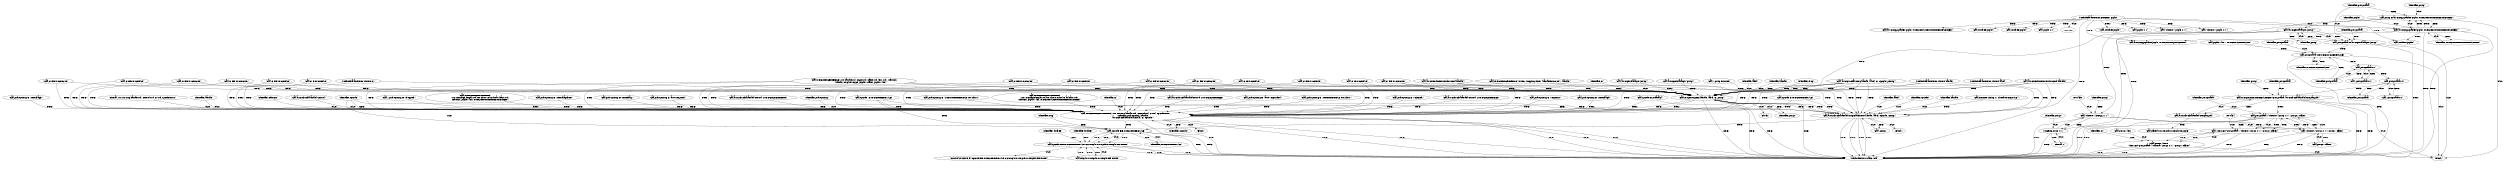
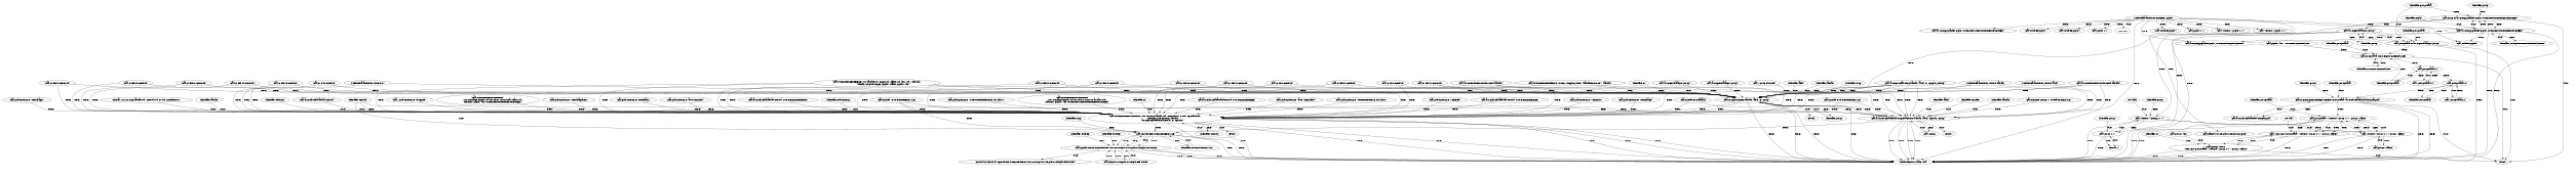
  digraph {
    n1 [label="(Call,p_rsp = avrc_copy_packet(p_pkt, AVRC_OP_UNIT_INFO_RSP_LEN))"]
    n2 [label="(Call,avrc_copy_packet(p_pkt, AVRC_OP_UNIT_INFO_RSP_LEN))"]
    n3 [label="(Call,avrc_get_data_ptr(p_rsp))"]
    n4 [label="(MethodReturn,static void)"]
    n5 [label="(Block,)"]
    n6 [label="(Call,avrc_copy_packet(p_pkt, AVRC_OP_REJ_MSG_LEN))"]
    n7 [label="(Call,osi_free(p_pkt))"]
    n8 [label="(Identifier,AVRC_OP_UNIT_INFO_RSP_LEN)"]
    n9 [label="(Call,p_rsp_data = avrc_get_data_ptr(p_rsp))"]
    n10 [label="(Call,(uint8_t*)(p_copy + 1))"]
-   n11 [label="(MsgReq,p_rsp + 1)"]
+   n11 [label="(Call,p_rsp + 1)"]
    n12 [label="(Call,AVCT_MsgReq(handle, label, cr, p_rsp))"]
    n13 [label="(Identifier,p_rsp)"]
    n14 [label="(MethodParameterIn,BT_HDR* p_pkt)"]
    n15 [label="(Call,osi_free(p_pkt))"]
    n16 [label="(Call,offset.browse.p_browse_pkt = p_pkt)"]
    n17 [label="(Call,p_pkt + 1)"]
    n18 [label="(Call,(uint8_t*)(p_pkt + 1))"]
    n19 [label="(Call,(uint8_t*)(p_pkt + 1))"]
    n20 [label="(Call,avrc_copy_packet(p_pkt, AVRC_OP_SUB_UNIT_INFO_RSP_LEN))"]
    n21 [label="(Call,osi_free(p_pkt))"]
    n22 [label="(Call,osi_free(p_pkt))"]
    n23 [label="(Call,p_pkt + 1)"]
    1000128
    n25 [label="(Call,p_rsp_data += AVRC_AVC_HDR_SIZE)"]
    n26 [label="(Call,(uint8_t*)(p_rsp + 1) - p_rsp->offset)"]
    n27 [label="(Literal,1)"]
    n28 [label="(Call,avrc_cb.ccb[handle].msg_cback.Run(handle, label, opcode, &msg))"]
    n29 [label="(Call,AVRC_TRACE_WARNING(\"%s %s msg handle:%d, control:%d, cr:%d, opcode:x%x\",\n                       __func__, p_drop_msg, handle,\n                       avrc_cb.ccb[handle].control, cr, opcode))"]
    n30 [label="(Block,)"]
    n31 [label="(Identifier,p_rsp)"]
    n32 [label="(Call,p_rsp_data++)"]
    n33 [label="(Identifier,AVRC_AVC_HDR_SIZE)"]
    n34 [label="(Call,p_rsp_data++)"]
    n35 [label="(Call,*p_rsp_data++)"]
    n36 [label="(Identifier,p_rsp_data)"]
    n37 [label="(Call,AVRC_CO_ID_TO_BE_STREAM(p_rsp_data, avrc_cb.ccb[handle].company_id))"]
    n38 [label="(Identifier,p_rsp_data)"]
    n39 [label="(Call,*p_rsp_data++)"]
    n40 [label="(Call,p_rsp_data - (uint8_t*)(p_rsp + 1) - p_rsp->offset)"]
    n41 [label="(Call,avrc_cb.ccb[handle].company_id)"]
    n42 [label="(Call,(uint16_t)(p_rsp_data - (uint8_t*)(p_rsp + 1) - p_rsp->offset))"]
    n43 [label="(Call,p_rsp->len =\n (uint16_t)(p_rsp_data - (uint8_t*)(p_rsp + 1) - p_rsp->offset))"]
    n44 [label="(Call,p_rsp->offset)"]
    n45 [label="(Call,opcode == AVRC_OP_BROWSE)"]
    n46 [label="(Call,&msg)"]
    n47 [label="(Block,)"]
    n48 [label="(Identifier,opcode)"]
    n49 [label="(Block,)"]
    n50 [label="(Call,opcode == AVRC_OP_BROWSE && msg.browse.p_browse_pkt == NULL)"]
    n51 [label="(Identifier,AVRC_OP_BROWSE)"]
    n52 [label="(ControlStructure,if (opcode == AVRC_OP_BROWSE && msg.browse.p_browse_pkt == NULL))"]
    n53 [label="(Call,msg.browse.p_browse_pkt == NULL)"]
    n54 [label="(Identifier,p_rsp)"]
    n55 [label="(MethodParameterIn,uint8_t handle)"]
    n56 [label="(Call,AVRC_TRACE_WARNING(\n                \"%s: message length %d too short: must be at least %d\",\n                __func__, p_pkt->len, AVRC_OP_SUB_UNIT_INFO_RSP_LEN))"]
    n57 [label="(Identifier,p_rsp_data)"]
    n58 [label="(Identifier,label)"]
    n59 [label="(Identifier,cr)"]
    n60 [label="(Call,avrc_cb.ccb[handle].control & AVRC_CT_TARGET)"]
    n61 [label="(Call,cr = AVCT_RSP)"]
    n62 [label="(Identifier,p_rsp)"]
    n63 [label="(Call,p_drop_msg = \"rejected\")"]
    n64 [label="(Identifier,cr)"]
    n65 [label="(Identifier,p_rsp)"]
    n66 [label="(Call,cr == AVCT_CMD)"]
    n67 [label="(Identifier,msg)"]
    n68 [label="(Call,avrc_cb.ccb[handle].control & AVRC_CT_TARGET)"]
    n69 [label="(Call,cr == AVCT_CMD)"]
    n70 [label="(Call,p_drop_msg = \"req_cont\")"]
    n71 [label="(Call,p_drop_msg = \"sent_fragd\")"]
    n72 [label="(Call,p_drop_msg = \"sent_frag3\")"]
    n73 [label="(Identifier,opcode)"]
    n74 [label="(Call,cr == AVCT_CMD)"]
    n75 [label="(Identifier,p_rsp_data)"]
    n76 [label="(Call,cr == AVCT_CMD)"]
    n77 [label="(Identifier,handle)"]
    n78 [label="(Call,cr == AVCT_CMD)"]
    n79 [label="(Identifier,handle)"]
    n80 [label="(Call,p_pkt->len < AVRC_AVC_HDR_SIZE)"]
    n81 [label="(Identifier,opcode)"]
    n82 [label="(Call,cr == AVCT_RSP)"]
    n83 [label="(Call,avrc_cb.ccb[handle].control & AVRC_CT_CONTROL)"]
    n84 [label="(Identifier,p_drop_msg)"]
    n85 [label="(Call,cr == AVCT_CMD)"]
    n86 [label="(MethodParameterIn,uint8_t label)"]
    n87 [label="(Call,opcode != AVRC_OP_BROWSE)"]
    n88 [label="(Call,avrc_get_data_ptr(p_rsp))"]
    n89 [label="(Call,p_drop_msg = \"SUB_UNIT_INFO_RSP too short\")"]
    n90 [label="(Call,AVRC_TRACE_DEBUG(\"%s handle:%d, ctype:%d, offset:%d, len: %d\", __func__,\n                      handle, msg.hdr.ctype, p_pkt->offset, p_pkt->len))"]
    n91 [label="(Call,avrc_get_data_ptr(p_rsp))"]
    n92 [label="(Identifier,do_free)"]
    n93 [label="(Call,avrc_send_next_vendor_cmd(handle))"]
    n94 [label="(Call,cr == AVCT_RSP)"]
    n95 [label="(Call,cr = AVCT_RSP)"]
    n96 [label="(Call,* p_rsp = NULL)"]
    n97 [label="(Call,opcode = AVRC_OP_BROWSE)"]
    n98 [label="(Call,p_drop_msg = \"auto responded\")"]
    n99 [label="(Call,p_drop_msg = \"UNIT_INFO_RSP too short\")"]
    n100 [label="(Call,avrc_proc_far_msg(handle, label, cr, &p_pkt, p_msg))"]
    n101 [label="(Call,cr == AVCT_CMD)"]
    n102 [label="(Call,p_rsp->len)"]
    n103 [label="(Identifier,p_rsp)"]
    n104 [label="(Call,cr == AVCT_RSP)"]
    n105 [label="(Literal,\"%s %s msg handle:%d, control:%d, cr:%d, opcode:x%x\")"]
    n106 [label="(Identifier,p_rsp_data)"]
    n107 [label="(Identifier,p_rsp_data)"]
    n108 [label="(Call,avrc_send_next_vendor_cmd(handle))"]
    n109 [label="(Call,AVRC_TRACE_DEBUG(\"AVRC: stopping timer (handle=0x%02x)\", handle))"]
    n110 [label="(Identifier,cr)"]
    n111 [label="(Identifier,__func__)"]
    n112 [label="(Call,avrc_cb.ccb[handle].control)"]
    n113 [label="(Call,opcode = p_data[2])"]
    n114 [label="(Call,cr == AVCT_RSP)"]
    n115 [label="(Identifier,p_pkt)"]
    n116 [label="(Call,* p_drop_msg = \"dropped\")"]
    n117 [label="(Call,AVRC_TRACE_WARNING(\n                \"%s: message length %d too short: must be at least %d\",\n                __func__, p_pkt->len, AVRC_OP_UNIT_INFO_RSP_LEN))"]
    n118 [label="(Call,p_drop_msg = \"sent_frag_free\")"]
    n119 [label="(Call,cr = AVCT_RSP)"]
    n120 [label="(Identifier,label)"]
    n121 [label="(Identifier,p_rsp_data)"]
    n122 [label="(Identifier,handle)"]
    n123 [label="(Identifier,drop)"]
    n124 [label="(Identifier,do_free)"]
    n125 [label="(Call,p_drop_msg = \"sent_frag\")"]
    n126 [label="(Call,p_drop_msg = \"auto respond\")"]
    n127 [label="(MethodParameterIn,uint8_t cr)"]
    n128 [label="(Call,memset(&msg, 0, sizeof(tAVRC_MSG)))"]
    1000434
    1000439
    n1 -> n2 [label="CFG: "]
    n1 -> n3 [label="DDG: "]
    n1 -> n4 [label="DDG: "]
    n1 -> n5 [label="AST: "]
    n2 -> n1 [label="AST: "]
    n2 -> n1 [label="DDG: "]
    n2 -> n1 [label="DDG: "]
    n2 -> n4 [label="DDG: "]
    n2 -> n4 [label="DDG: "]
    n2 -> n6 [label="DDG: "]
    n2 -> n7 [label="DDG: "]
    n2 -> n8 [label="CFG: "]
    n3 -> n9 [label="AST: "]
    n3 -> n9 [label="DDG: "]
    n3 -> n10 [label="DDG: "]
    n3 -> n11 [label="DDG: "]
    n3 -> n12 [label="DDG: "]
    n3 -> n13 [label="CFG: "]
    n8 -> n2 [label="AST: "]
    n9 -> n3 [label="CFG: "]
    n9 -> n4 [label="DDG: "]
    n9 -> n5 [label="AST: "]
    n9 -> n25 [label="DDG: "]
    n10 -> n4 [label="DDG: "]
    n10 -> n11 [label="CFG: "]
    n10 -> n26 [label="AST: "]
    n10 -> n26 [label="DDG: "]
    n11 -> n4 [label="DDG: "]
    n11 -> n10 [label="AST: "]
    n11 -> n27 [label="CFG: "]
    n12 -> n4 [label="DDG: "]
    n12 -> n4 [label="DDG: "]
    n12 -> n4 [label="DDG: "]
    n12 -> n4 [label="DDG: "]
    n12 -> n28 [label="DDG: "]
    n12 -> n28 [label="DDG: "]
    n12 -> n29 [label="DDG: "]
    n12 -> n29 [label="DDG: "]
    n12 -> n30 [label="AST: "]
    n12 -> n31 [label="CFG: "]
    n13 -> n3 [label="AST: "]
-   n14 -> n2 [label="AST: "]
+   n14 -> n2 [label="DDG: "]
    n14 -> n4 [label="DDG: "]
    n14 -> n6 [label="DDG: "]
    n14 -> n7 [label="DDG: "]
    n14 -> n15 [label="DDG: "]
-   n41 -> n16 [label="DDG: "]
+   n14 -> n16 [label="DDG: "]
    n14 -> n17 [label="DDG: "]
    n14 -> n18 [label="DDG: "]
    n14 -> n19 [label="DDG: "]
    n14 -> n20 [label="DDG: "]
    n14 -> n21 [label="DDG: "]
    n14 -> n22 [label="DDG: "]
    n14 -> n23 [label="DDG: "]
    n14 -> 1000128 [label="AST: "]
-   n25 -> n4 [label="DDG: "]
    n25 -> n5 [label="AST: "]
    n25 -> n32 [label="DDG: "]
    n25 -> n33 [label="CFG: "]
    n26 -> n4 [label="DDG: "]
    n26 -> n4 [label="DDG: "]
    n26 -> n40 [label="AST: "]
    n26 -> n40 [label="DDG: "]
    n26 -> n40 [label="DDG: "]
    n26 -> n44 [label="CFG: "]
    n27 -> n11 [label="AST: "]
    n28 -> n4 [label="DDG: "]
    n28 -> n4 [label="DDG: "]
    n28 -> n4 [label="DDG: "]
    n28 -> n4 [label="DDG: "]
    n28 -> n45 [label="DDG: "]
    n28 -> n46 [label="CFG: "]
    n28 -> n47 [label="AST: "]
    n29 -> n4 [label="DDG: "]
    n29 -> n4 [label="DDG: "]
    n29 -> n4 [label="DDG: "]
    n29 -> n4 [label="DDG: "]
    n29 -> n4 [label="DDG: "]
    n29 -> n4 [label="DDG: "]
    n29 -> n45 [label="DDG: "]
    n29 -> n48 [label="CFG: "]
    n29 -> n49 [label="AST: "]
    n31 -> n12 [label="AST: "]
    n32 -> n34 [label="DDG: "]
    n32 -> n35 [label="AST: "]
    n32 -> n36 [label="CFG: "]
    n33 -> n25 [label="AST: "]
    n34 -> n37 [label="DDG: "]
    n34 -> n38 [label="CFG: "]
    n34 -> n39 [label="AST: "]
    n35 -> n32 [label="CFG: "]
    n36 -> n25 [label="CFG: "]
    n36 -> n32 [label="AST: "]
    n37 -> n4 [label="DDG: "]
    n37 -> n4 [label="DDG: "]
    n37 -> n5 [label="AST: "]
    n37 -> n40 [label="DDG: "]
    n37 -> n41 [label="CFG: "]
    n38 -> n34 [label="AST: "]
    n39 -> n34 [label="CFG: "]
    n40 -> n4 [label="DDG: "]
    n40 -> n4 [label="DDG: "]
    n40 -> n26 [label="CFG: "]
    n40 -> n42 [label="AST: "]
    n40 -> n42 [label="DDG: "]
    n40 -> n42 [label="DDG: "]
    n41 -> n37 [label="AST: "]
    n42 -> n4 [label="DDG: "]
    n42 -> n40 [label="CFG: "]
    n42 -> n43 [label="AST: "]
    n42 -> n43 [label="DDG: "]
    n43 -> n4 [label="DDG: "]
    n43 -> n4 [label="DDG: "]
    n43 -> n5 [label="AST: "]
    n43 -> n42 [label="CFG: "]
    n44 -> n26 [label="AST: "]
    n45 -> n4 [label="DDG: "]
    n45 -> n4 [label="DDG: "]
    n45 -> n50 [label="AST: "]
    n45 -> n50 [label="DDG: "]
    n45 -> n50 [label="DDG: "]
    n45 -> n51 [label="CFG: "]
    n46 -> n28 [label="AST: "]
    n48 -> n29 [label="AST: "]
    n50 -> n4 [label="DDG: "]
    n50 -> n4 [label="DDG: "]
    n50 -> n4 [label="DDG: "]
    n50 -> n45 [label="CFG: "]
    n50 -> n52 [label="AST: "]
    n50 -> n53 [label="CFG: "]
    n51 -> n45 [label="AST: "]
    n53 -> n50 [label="AST: "]
    n53 -> n50 [label="DDG: "]
    n53 -> n50 [label="DDG: "]
    n54 -> n11 [label="AST: "]
    n55 -> n12 [label="DDG: "]
    n55 -> n28 [label="DDG: "]
    n55 -> n29 [label="DDG: "]
    n56 -> n29 [label="DDG: "]
    n57 -> n40 [label="AST: "]
    n58 -> n28 [label="AST: "]
    n59 -> n29 [label="AST: "]
    n60 -> n29 [label="DDG: "]
    n61 -> n12 [label="DDG: "]
    n61 -> n29 [label="DDG: "]
    n62 -> n37 [label="CFG: "]
    n63 -> n29 [label="DDG: "]
    n64 -> n12 [label="AST: "]
    n65 -> n10 [label="CFG: "]
    n66 -> n12 [label="DDG: "]
    n66 -> n29 [label="DDG: "]
    n67 -> n45 [label="CFG: "]
    n68 -> n29 [label="DDG: "]
    n69 -> n12 [label="DDG: "]
    n69 -> n29 [label="DDG: "]
    n70 -> n29 [label="DDG: "]
    n71 -> n29 [label="DDG: "]
    n72 -> n29 [label="DDG: "]
    n73 -> n28 [label="AST: "]
    n74 -> n12 [label="DDG: "]
    n74 -> n29 [label="DDG: "]
    n75 -> n1 [label="CFG: "]
    n75 -> n9 [label="AST: "]
    n76 -> n12 [label="DDG: "]
    n76 -> n29 [label="DDG: "]
    n77 -> n29 [label="AST: "]
    n78 -> n12 [label="DDG: "]
    n78 -> n29 [label="DDG: "]
    n79 -> n28 [label="AST: "]
    n80 -> n25 [label="DDG: "]
    n81 -> n28 [label="CFG: "]
    n81 -> n29 [label="CFG: "]
    n81 -> n45 [label="AST: "]
    n82 -> n12 [label="DDG: "]
    n82 -> n29 [label="DDG: "]
    n83 -> n29 [label="DDG: "]
    n84 -> n29 [label="AST: "]
    n85 -> n12 [label="DDG: "]
    n85 -> n29 [label="DDG: "]
    n86 -> n12 [label="DDG: "]
    n86 -> n28 [label="DDG: "]
    n87 -> n28 [label="DDG: "]
    n87 -> n29 [label="DDG: "]
    n87 -> n45 [label="DDG: "]
    n88 -> n12 [label="DDG: "]
    n89 -> n29 [label="DDG: "]
    n90 -> n12 [label="DDG: "]
    n90 -> n28 [label="DDG: "]
    n90 -> n29 [label="DDG: "]
    n90 -> n29 [label="DDG: "]
    n91 -> n12 [label="DDG: "]
    n92 -> n50 [label="CFG: "]
    n93 -> n12 [label="DDG: "]
    n93 -> n28 [label="DDG: "]
    n93 -> n29 [label="DDG: "]
    n94 -> n12 [label="DDG: "]
    n94 -> n29 [label="DDG: "]
    n95 -> n12 [label="DDG: "]
    n95 -> n29 [label="DDG: "]
    n96 -> n12 [label="DDG: "]
    n97 -> n28 [label="DDG: "]
    n97 -> n29 [label="DDG: "]
    n98 -> n29 [label="DDG: "]
    n99 -> n29 [label="DDG: "]
    n100 -> n12 [label="DDG: "]
    n100 -> n12 [label="DDG: "]
    n100 -> n12 [label="DDG: "]
    n100 -> n28 [label="DDG: "]
    n100 -> n28 [label="DDG: "]
    n100 -> n29 [label="DDG: "]
    n100 -> n29 [label="DDG: "]
    n101 -> n12 [label="DDG: "]
    n101 -> n29 [label="DDG: "]
    n102 -> n43 [label="AST: "]
    n103 -> n1 [label="AST: "]
    n104 -> n12 [label="DDG: "]
    n104 -> n29 [label="DDG: "]
    n105 -> n29 [label="AST: "]
    n106 -> n9 [label="CFG: "]
    n107 -> n25 [label="AST: "]
    n108 -> n12 [label="DDG: "]
    n108 -> n28 [label="DDG: "]
    n108 -> n29 [label="DDG: "]
    n109 -> n12 [label="DDG: "]
    n109 -> n28 [label="DDG: "]
    n109 -> n29 [label="DDG: "]
    n110 -> n43 [label="CFG: "]
    n111 -> n29 [label="AST: "]
    n112 -> n29 [label="AST: "]
    n113 -> n28 [label="DDG: "]
    n113 -> n29 [label="DDG: "]
    n114 -> n12 [label="DDG: "]
    n114 -> n29 [label="DDG: "]
    n115 -> n2 [label="AST: "]
    n116 -> n29 [label="DDG: "]
    n117 -> n29 [label="DDG: "]
    n118 -> n29 [label="DDG: "]
    n119 -> n12 [label="DDG: "]
    n119 -> n29 [label="DDG: "]
    n120 -> n12 [label="AST: "]
    n121 -> n37 [label="AST: "]
    n122 -> n12 [label="AST: "]
    n123 -> n12 [label="CFG: "]
    n124 -> n50 [label="CFG: "]
    n125 -> n29 [label="DDG: "]
    n126 -> n29 [label="DDG: "]
    n127 -> n12 [label="DDG: "]
    n127 -> n29 [label="DDG: "]
    n128 -> n28 [label="DDG: "]
    1000434 -> n42 [label="AST: "]
    1000439 -> n10 [label="AST: "]
  }
